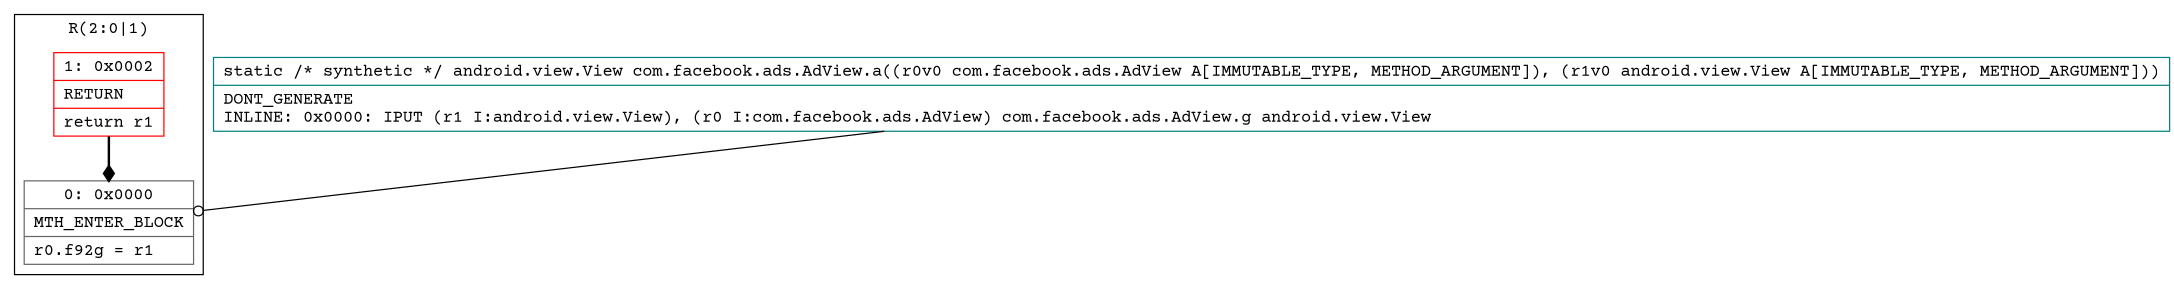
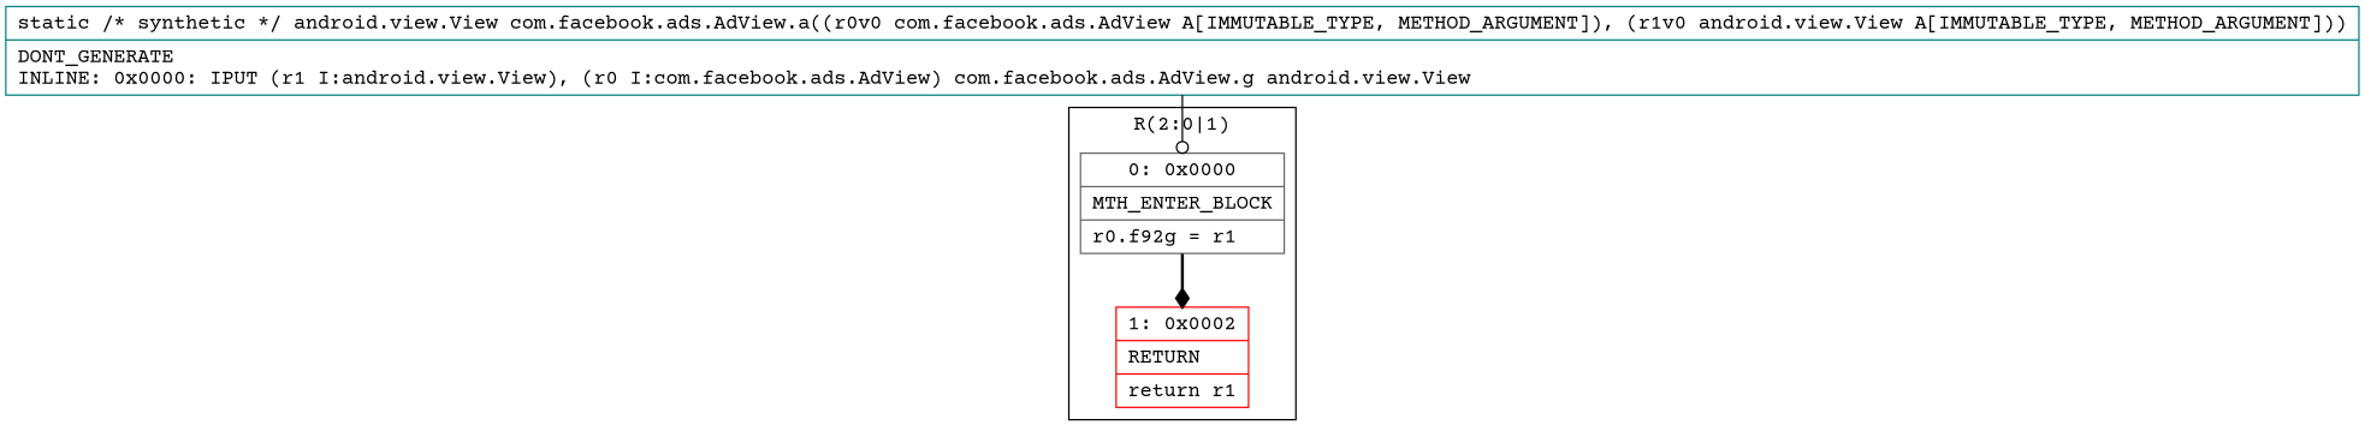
  digraph {
    fontname="Courier Prime"
    node [shape=record style=filled fillcolor=white fontname="Courier Prime"]
    edge [fontname="Courier Prime"]
    n1 [color=gray40 label="{0\:\ 0x0000|MTH_ENTER_BLOCK\l|r0.f92g = r1\l}"]
    n2 [color=red label="{1\:\ 0x0002|RETURN\l|return r1\l}"]
    n3 [label="{static \/* synthetic *\/ android.view.View com.facebook.ads.AdView.a((r0v0 com.facebook.ads.AdView A[IMMUTABLE_TYPE, METHOD_ARGUMENT]), (r1v0 android.view.View A[IMMUTABLE_TYPE, METHOD_ARGUMENT]))  | DONT_GENERATE\lINLINE: 0x0000: IPUT  (r1 I:android.view.View), (r0 I:com.facebook.ads.AdView) com.facebook.ads.AdView.g android.view.View\l}" color=teal]
    subgraph cluster_1 {
      label="R(2:0|1)"
      n1
      n2
    }
-   n2 -> n1 [style=bold arrowhead=diamond]
+   n1 -> n2 [style=bold arrowhead=diamond]
    n3 -> n1 [style=solid arrowhead=odot]
  }
